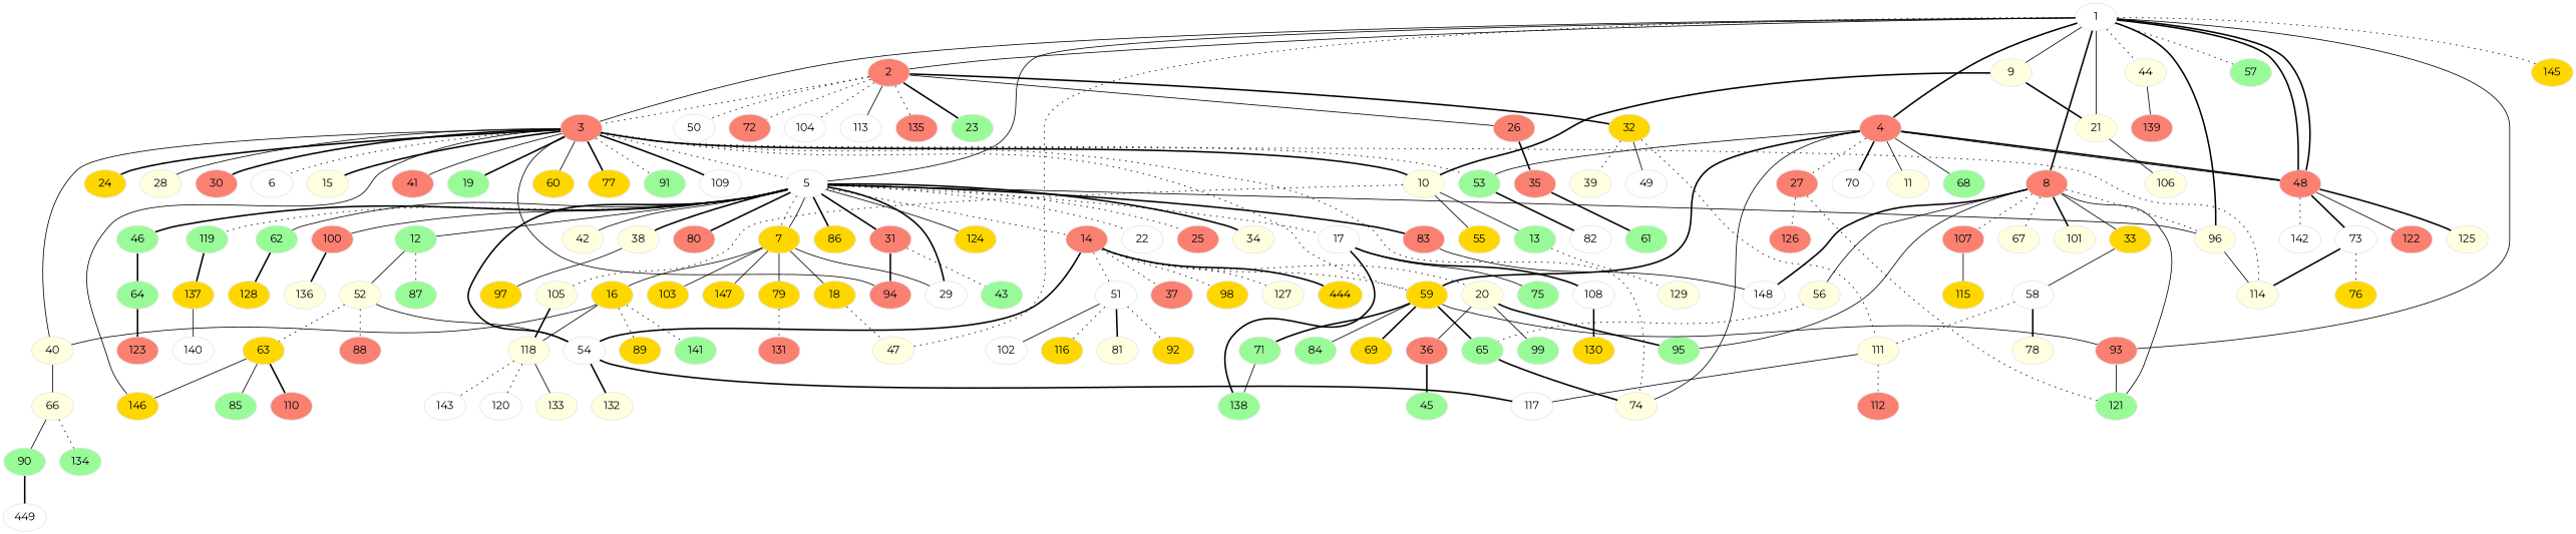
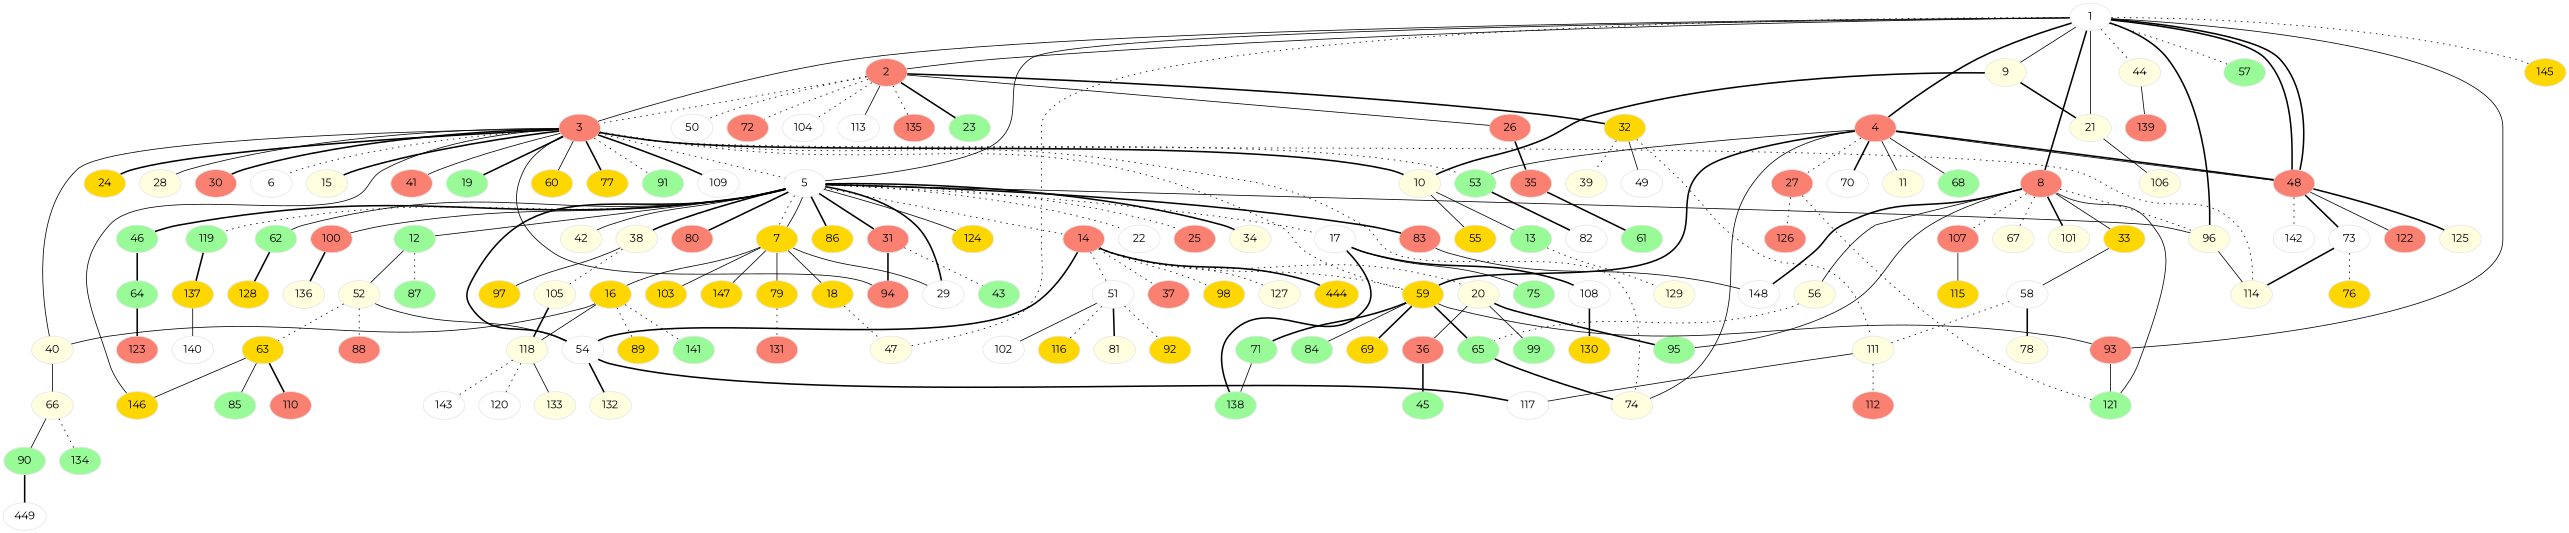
  graph {
    fontname=Montserrat
    node [color=gray90 fillcolor=lightyellow fontname=Montserrat style=filled]
    edge [fontname=Montserrat style=solid]
    1 [fillcolor=white]
    2 [fillcolor=salmon]
    3 [fillcolor=salmon]
    4 [fillcolor=salmon]
    5 [fillcolor=white]
    8 [fillcolor=salmon]
    9
    21
    44
    47
    48 [fillcolor=salmon]
    57 [fillcolor=palegreen]
    93 [fillcolor=salmon]
    96
    145 [fillcolor=gold]
    23 [fillcolor=palegreen]
    26 [fillcolor=salmon]
    32 [fillcolor=gold]
    50 [fillcolor=white]
    72 [fillcolor=salmon]
    104 [fillcolor=white]
    113 [fillcolor=white]
    135 [fillcolor=salmon]
    6 [fillcolor=white]
    10
    15
    19 [fillcolor=palegreen]
    24 [fillcolor=gold]
    28
    30 [fillcolor=salmon]
    40
    41 [fillcolor=salmon]
    53 [fillcolor=palegreen]
    59 [fillcolor=gold]
    60 [fillcolor=gold]
    74
    77 [fillcolor=gold]
    91 [fillcolor=palegreen]
    94 [fillcolor=salmon]
    109 [fillcolor=white]
    114
    146 [fillcolor=gold]
    11
    27 [fillcolor=salmon]
    68 [fillcolor=palegreen]
    70 [fillcolor=white]
    7 [fillcolor=gold]
    12 [fillcolor=palegreen]
    14 [fillcolor=salmon]
    17 [fillcolor=white]
    22 [fillcolor=white]
    25 [fillcolor=salmon]
    29 [fillcolor=white]
    31 [fillcolor=salmon]
    34
    38
    42
    46 [fillcolor=palegreen]
    54 [fillcolor=white]
    62 [fillcolor=palegreen]
    80 [fillcolor=salmon]
    83 [fillcolor=salmon]
    86 [fillcolor=gold]
    100 [fillcolor=salmon]
    119 [fillcolor=palegreen]
    124 [fillcolor=gold]
    33 [fillcolor=gold]
    56
    67
    95 [fillcolor=palegreen]
    101
    107 [fillcolor=salmon]
    121 [fillcolor=palegreen]
    148 [fillcolor=white]
    106
    139 [fillcolor=salmon]
    73 [fillcolor=white]
    122 [fillcolor=salmon]
    125
    142 [fillcolor=white]
    35 [fillcolor=salmon]
    39
    49 [fillcolor=white]
    111
    13 [fillcolor=palegreen]
    55 [fillcolor=gold]
    105
    66
    82 [fillcolor=white]
    65 [fillcolor=palegreen]
    69 [fillcolor=gold]
    71 [fillcolor=palegreen]
    84 [fillcolor=palegreen]
    126 [fillcolor=salmon]
    16 [fillcolor=gold]
    18 [fillcolor=gold]
    79 [fillcolor=gold]
    103 [fillcolor=gold]
    147 [fillcolor=gold]
    52
    87 [fillcolor=palegreen]
    20
    37 [fillcolor=salmon]
    51 [fillcolor=white]
    98 [fillcolor=gold]
    127
    n107 [fillcolor=gold label=444]
    75 [fillcolor=palegreen]
    108 [fillcolor=white]
    138 [fillcolor=palegreen]
    43 [fillcolor=palegreen]
    97 [fillcolor=gold]
    64 [fillcolor=palegreen]
    117 [fillcolor=white]
    132
    128 [fillcolor=gold]
    136
    137 [fillcolor=gold]
    89 [fillcolor=gold]
    118
    141 [fillcolor=palegreen]
    131 [fillcolor=salmon]
    58 [fillcolor=white]
    115 [fillcolor=gold]
    129
    63 [fillcolor=gold]
    88 [fillcolor=salmon]
    36 [fillcolor=salmon]
    99 [fillcolor=palegreen]
    81
    92 [fillcolor=gold]
    102 [fillcolor=white]
    116 [fillcolor=gold]
    120 [fillcolor=white]
    133
    143 [fillcolor=white]
    130 [fillcolor=gold]
    45 [fillcolor=palegreen]
    61 [fillcolor=palegreen]
    112 [fillcolor=salmon]
    78
    90 [fillcolor=palegreen]
    134 [fillcolor=palegreen]
    123 [fillcolor=salmon]
    76 [fillcolor=gold]
    85 [fillcolor=palegreen]
    110 [fillcolor=salmon]
    n148 [fillcolor=white label=449]
    140 [fillcolor=white]
    1 -- 2
    1 -- 3
    1 -- 4 [style=bold]
    1 -- 5
    1 -- 8 [style=bold]
    1 -- 9
    1 -- 21
    1 -- 44 [style=dotted]
    1 -- 47 [style=dotted]
    1 -- 48 [style=bold]
    1 -- 48 [style=bold]
    1 -- 57 [style=dotted]
    1 -- 93
    1 -- 96 [style=bold]
    1 -- 145 [style=dotted]
    2 -- 3 [style=dotted]
    2 -- 23 [style=bold]
    2 -- 26
    2 -- 32 [style=bold]
    2 -- 50 [style=dotted]
    2 -- 72 [style=dotted]
    2 -- 104 [style=dotted]
    2 -- 113
    2 -- 135 [style=dotted]
    3 -- 5 [style=dotted]
    3 -- 6 [style=dotted]
    3 -- 10 [style=bold]
    3 -- 15 [style=bold]
    3 -- 19 [style=bold]
    3 -- 24 [style=bold]
    3 -- 28
    3 -- 30 [style=bold]
    3 -- 40
    3 -- 41
    3 -- 53 [style=dotted]
    3 -- 59 [style=dotted]
    3 -- 60
    3 -- 74 [style=dotted]
    3 -- 77 [style=bold]
    3 -- 91 [style=dotted]
    3 -- 94
    3 -- 109 [style=bold]
    3 -- 114 [style=dotted]
    3 -- 146
    4 -- 48
    4 -- 48 [style=bold]
    4 -- 53
    4 -- 59 [style=bold]
    4 -- 74
    4 -- 11
    4 -- 27 [style=dotted]
    4 -- 68
    4 -- 70 [style=bold]
    5 -- 96
    5 -- 7 [style=dotted]
    5 -- 7
    5 -- 12
    5 -- 14 [style=dotted]
    5 -- 17 [style=dotted]
    5 -- 22 [style=dotted]
    5 -- 25 [style=dotted]
    5 -- 29 [style=bold]
    5 -- 31 [style=bold]
    5 -- 34 [style=bold]
    5 -- 38 [style=bold]
    5 -- 42
    5 -- 46 [style=bold]
    5 -- 54 [style=bold]
    5 -- 62
    5 -- 80 [style=bold]
    5 -- 83 [style=bold]
    5 -- 86 [style=bold]
    5 -- 100
    5 -- 119 [style=dotted]
    5 -- 124
    8 -- 96 [style=dotted]
    8 -- 33
    8 -- 56
    8 -- 67 [style=dotted]
    8 -- 95
    8 -- 101 [style=bold]
    8 -- 107 [style=dotted]
    8 -- 121
    8 -- 148 [style=bold]
    9 -- 21 [style=bold]
    9 -- 10 [style=bold]
    21 -- 106
    44 -- 139
    48 -- 73 [style=bold]
    48 -- 122
    48 -- 125 [style=bold]
    48 -- 142 [style=dotted]
    93 -- 121
    96 -- 114
    26 -- 35 [style=bold]
    32 -- 39 [style=dotted]
    32 -- 49
    32 -- 111 [style=dotted]
    10 -- 13
    10 -- 55
-   10 -- 105 [style=dotted]
+   38 -- 105 [style=dotted]
    40 -- 66
    53 -- 82 [style=bold]
    59 -- 93
    59 -- 65 [style=bold]
    59 -- 69 [style=bold]
    59 -- 71 [style=bold]
    59 -- 84
    27 -- 121 [style=dotted]
    27 -- 126 [style=dotted]
    7 -- 29
    7 -- 16
    7 -- 18
    7 -- 79
    7 -- 103
    7 -- 147
    12 -- 52
    12 -- 87 [style=dotted]
    14 -- 59 [style=dotted]
    14 -- 54 [style=bold]
    14 -- 20 [style=dotted]
    14 -- 37 [style=dotted]
    14 -- 51 [style=dotted]
    14 -- 98 [style=dotted]
    14 -- 127 [style=dotted]
    14 -- n107 [style=bold]
    17 -- 75
    17 -- 108 [style=bold]
    17 -- 138 [style=bold]
    31 -- 94 [style=bold]
    31 -- 43 [style=dotted]
    38 -- 97
    46 -- 64 [style=bold]
    54 -- 117 [style=bold]
    54 -- 132 [style=bold]
    62 -- 128 [style=bold]
    83 -- 148
    100 -- 136 [style=bold]
    119 -- 137 [style=bold]
    33 -- 58
    56 -- 65 [style=dotted]
    107 -- 115
    73 -- 114 [style=bold]
    73 -- 76 [style=dotted]
    35 -- 61 [style=bold]
    111 -- 117
    111 -- 112 [style=dotted]
    13 -- 129 [style=dotted]
    105 -- 118 [style=bold]
    66 -- 90
    66 -- 134 [style=dotted]
    65 -- 74 [style=bold]
    71 -- 138
    16 -- 40
    16 -- 89 [style=dotted]
    16 -- 118
    16 -- 141 [style=dotted]
    18 -- 47 [style=dotted]
    79 -- 131 [style=dotted]
    52 -- 54
    52 -- 63 [style=dotted]
    52 -- 88 [style=dotted]
    20 -- 95 [style=bold]
    20 -- 36
    20 -- 99
    51 -- 81 [style=bold]
    51 -- 92 [style=dotted]
    51 -- 102
    51 -- 116 [style=dotted]
    108 -- 130 [style=bold]
    64 -- 123 [style=bold]
    137 -- 140
    118 -- 120 [style=dotted]
    118 -- 133
    118 -- 143 [style=dotted]
    58 -- 111 [style=dotted]
    58 -- 78 [style=bold]
    63 -- 146
    63 -- 85
    63 -- 110 [style=bold]
    36 -- 45 [style=bold]
    90 -- n148 [style=bold]
  }
